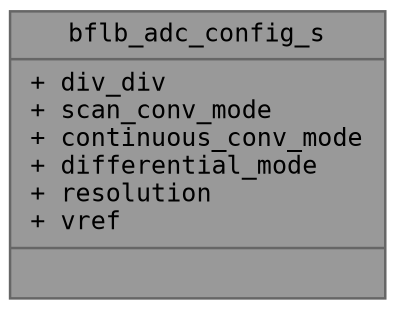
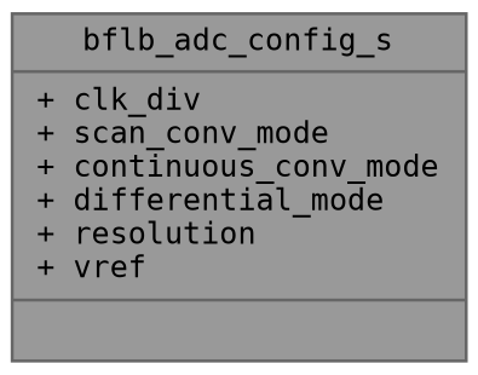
  digraph {
    fontname="DejaVu Sans Mono"
-   n1 [color=gray40 fillcolor=grey60 fontcolor=black fontname="DejaVu Sans Mono" fontsize=10 height=0.2 label="{bflb_adc_config_s\n|+ div_div\l+ scan_conv_mode\l+ continuous_conv_mode\l+ differential_mode\l+ resolution\l+ vref\l|}" shape=record style=filled width=0.4]
+   n1 [color=gray40 fillcolor=grey60 fontcolor=black fontname="DejaVu Sans Mono" fontsize=10 height=0.2 label="{bflb_adc_config_s\n|+ clk_div\l+ scan_conv_mode\l+ continuous_conv_mode\l+ differential_mode\l+ resolution\l+ vref\l|}" shape=record style=filled width=0.4]
  }
